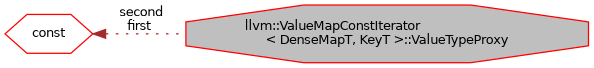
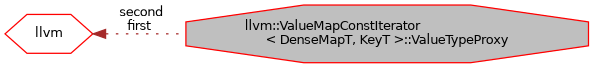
  digraph {
    rankdir=LR
    node [color=red fontname=Helvetica fontsize=10]
    n1 [fillcolor=grey75 fontcolor=black height=0.2 label="llvm::ValueMapConstIterator\l\< DenseMapT, KeyT \>::ValueTypeProxy" shape=octagon style=filled width=0.4]
-   n2 [height=0.2 label=const shape=hexagon width=0.4]
+   n2 [height=0.2 label=llvm shape=hexagon width=0.4]
    n2 -> n1 [color=brown dir=back fontname=Helvetica fontsize=10 label=" second\nfirst" labelfontname=Helvetica labelfontsize=10 style=dotted]
  }
